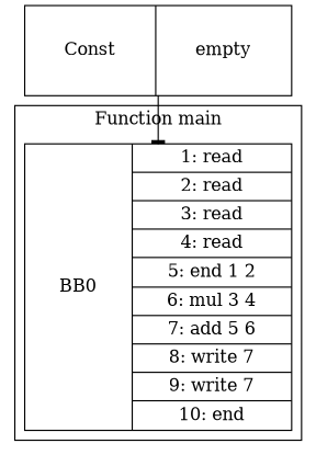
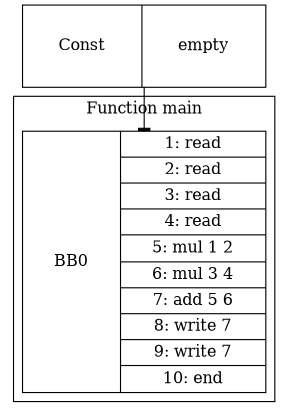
  digraph {
    node [shape=record]
-   n1 [height=1.0 label="BB0 | {1: read | 2: read | 3: read | 4: read | 5: end 1 2 | 6: mul 3 4 | 7: add 5 6 | 8: write 7 | 9: write 7 | 10: end}" width=3.0]
+   n1 [height=1.0 label="BB0 | {1: read | 2: read | 3: read | 4: read | 5: mul 1 2 | 6: mul 3 4 | 7: add 5 6 | 8: write 7 | 9: write 7 | 10: end}" width=3.0]
    n2 [height=1.0 label="Const | {empty}" width=3.0]
    subgraph cluster_1 {
      label="Function main"
      nodesep=0.5
      rankdir=TB
      ranksep=1.0
      n1
    }
    subgraph sub_2 {
      n2
    }
    n2 -> n1 [arrowhead=tee]
  }
